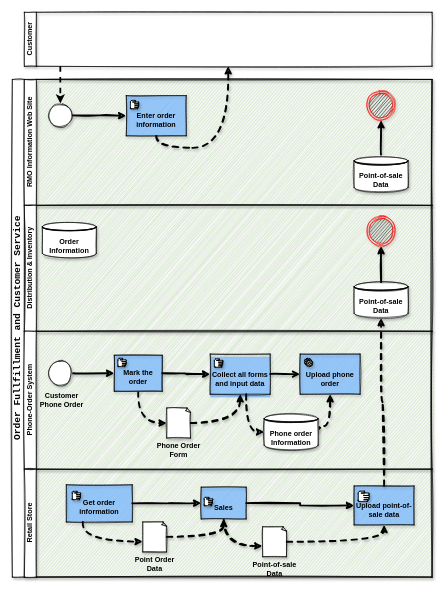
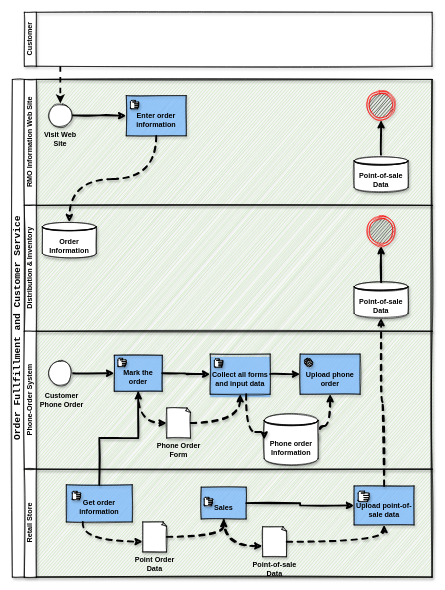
  <mxCell id="0" />
  <mxCell id="1" parent="0" />
  <mxCell id="2" value="&lt;div style=&quot;font-family: &amp;#34;consolas&amp;#34; , &amp;#34;courier new&amp;#34; , monospace ; font-weight: normal ; line-height: 27px&quot;&gt;&lt;span style=&quot;font-weight: bold&quot;&gt;&lt;font style=&quot;font-size: 16px&quot;&gt;Order&amp;nbsp;Fullfillment&amp;nbsp;and&amp;nbsp;Customer&amp;nbsp;Service&lt;/font&gt;&lt;/span&gt;&lt;/div&gt;" style="swimlane;html=1;childLayout=stackLayout;resizeParent=1;resizeParentMax=0;horizontal=0;startSize=20;horizontalStack=0;shadow=1;sketch=1;swimlaneFillColor=#B9E0A5;rounded=0;glass=0;" parent="1" vertex="1"><mxGeometry x="20" y="132" width="700" height="830" as="geometry"><mxRectangle x="120" y="120" width="40" height="370" as="alternateBounds" /></mxGeometry></mxCell>
  <mxCell id="3" value="RMO Information Web Site" style="swimlane;html=1;startSize=20;horizontal=0;shadow=1;sketch=1;" vertex="1" parent="2"><mxGeometry x="20" width="680" height="210" as="geometry"><mxRectangle x="20" width="670" height="20" as="alternateBounds" /></mxGeometry></mxCell>
  <mxCell id="4" style="edgeStyle=orthogonalEdgeStyle;sketch=1;orthogonalLoop=1;jettySize=auto;html=1;entryX=0;entryY=0.5;entryDx=0;entryDy=0;shadow=1;strokeWidth=3;rounded=0;" edge="1" parent="3" source="11" target="6"><mxGeometry relative="1" as="geometry" /></mxCell>
  <mxCell id="5" value="" style="group;fillColor=#99CCFF;" vertex="1" connectable="0" parent="3"><mxGeometry x="170" y="27" width="100" height="67" as="geometry" /></mxCell>
  <mxCell id="6" value="&lt;b&gt;&lt;br&gt;Enter order information&lt;/b&gt;" style="rounded=0;whiteSpace=wrap;html=1;shadow=1;glass=0;sketch=1;fillColor=#99CCFF;" vertex="1" parent="5"><mxGeometry width="100" height="67" as="geometry" /></mxCell>
  <mxCell id="7" value="" style="shape=mxgraph.bpmn.manual_task;html=1;outlineConnect=0;rounded=0;shadow=1;glass=0;sketch=1;" vertex="1" parent="5"><mxGeometry x="7" y="8" width="14" height="14" as="geometry" /></mxCell>
  <mxCell id="8" style="edgeStyle=orthogonalEdgeStyle;sketch=1;orthogonalLoop=1;jettySize=auto;html=1;shadow=1;strokeWidth=3;rounded=0;" edge="1" parent="3" source="9" target="13"><mxGeometry relative="1" as="geometry" /></mxCell>
  <mxCell id="9" value="&lt;b&gt;Point-of-sale Data&lt;/b&gt;" style="shape=datastore;whiteSpace=wrap;html=1;rounded=0;shadow=1;glass=0;sketch=1;" vertex="1" parent="3"><mxGeometry x="550" y="128" width="90" height="60" as="geometry" /></mxCell>
  <mxCell id="10" value="" style="group" vertex="1" connectable="0" parent="3"><mxGeometry x="25" y="40" width="70" height="70" as="geometry" /></mxCell>
  <mxCell id="11" value="" style="ellipse;whiteSpace=wrap;html=1;shadow=1;sketch=1;" vertex="1" parent="10"><mxGeometry x="15" width="40" height="40" as="geometry" /></mxCell>
+ <mxCell id="12" value="&lt;b&gt;Visit Web Site&lt;/b&gt;" style="text;html=1;strokeColor=none;fillColor=none;align=center;verticalAlign=middle;whiteSpace=wrap;rounded=0;shadow=1;glass=0;" vertex="1" parent="10"><mxGeometry y="50" width="70" height="20" as="geometry" /></mxCell>
  <mxCell id="13" value="" style="ellipse;html=1;shape=endState;fillColor=#000000;strokeColor=#ff0000;rounded=0;shadow=1;glass=0;sketch=1;" vertex="1" parent="3"><mxGeometry x="570.5" y="18" width="49" height="50" as="geometry" /></mxCell>
  <mxCell id="14" value="Distribution &amp;amp; Inventory" style="swimlane;html=1;startSize=20;horizontal=0;shadow=1;sketch=1;" parent="2" vertex="1"><mxGeometry x="20" y="210" width="680" height="210" as="geometry"><mxRectangle x="20" width="670" height="20" as="alternateBounds" /></mxGeometry></mxCell>
  <mxCell id="15" style="edgeStyle=orthogonalEdgeStyle;sketch=1;orthogonalLoop=1;jettySize=auto;html=1;shadow=1;strokeWidth=3;rounded=0;" parent="14" source="16" target="17" edge="1"><mxGeometry relative="1" as="geometry" /></mxCell>
  <mxCell id="16" value="&lt;b&gt;Point-of-sale Data&lt;/b&gt;" style="shape=datastore;whiteSpace=wrap;html=1;rounded=0;shadow=1;glass=0;sketch=1;" parent="14" vertex="1"><mxGeometry x="550" y="128" width="90" height="60" as="geometry" /></mxCell>
  <mxCell id="17" value="" style="ellipse;html=1;shape=endState;fillColor=#000000;strokeColor=#ff0000;rounded=0;shadow=1;glass=0;sketch=1;" parent="14" vertex="1"><mxGeometry x="570.5" y="18" width="49" height="50" as="geometry" /></mxCell>
  <mxCell id="18" value="&lt;b&gt;Order Information&lt;/b&gt;" style="shape=datastore;whiteSpace=wrap;html=1;rounded=0;shadow=1;glass=0;sketch=1;" vertex="1" parent="14"><mxGeometry x="30" y="28" width="90" height="60" as="geometry" /></mxCell>
  <mxCell id="19" value="Phone-Order System" style="swimlane;html=1;startSize=20;horizontal=0;shadow=1;sketch=1;" parent="2" vertex="1"><mxGeometry x="20" y="420" width="680" height="230" as="geometry" /></mxCell>
  <mxCell id="20" style="edgeStyle=orthogonalEdgeStyle;curved=1;sketch=1;orthogonalLoop=1;jettySize=auto;html=1;entryX=0;entryY=0.5;entryDx=0;entryDy=0;entryPerimeter=0;shadow=1;dashed=1;strokeWidth=3;exitX=0.5;exitY=1;exitDx=0;exitDy=0;" parent="19" source="30" target="26" edge="1"><mxGeometry relative="1" as="geometry" /></mxCell>
  <mxCell id="21" style="edgeStyle=orthogonalEdgeStyle;rounded=0;sketch=1;orthogonalLoop=1;jettySize=auto;html=1;entryX=0;entryY=0.5;entryDx=0;entryDy=0;shadow=1;strokeWidth=3;" parent="19" source="23" target="30" edge="1"><mxGeometry relative="1" as="geometry" /></mxCell>
  <mxCell id="22" value="" style="group" parent="19" vertex="1" connectable="0"><mxGeometry x="25" y="50" width="75" height="75" as="geometry" /></mxCell>
  <mxCell id="23" value="" style="ellipse;whiteSpace=wrap;html=1;shadow=1;sketch=1;" parent="22" vertex="1"><mxGeometry x="15" width="40" height="40" as="geometry" /></mxCell>
  <mxCell id="24" value="&lt;b&gt;Customer Phone Order&lt;/b&gt;" style="text;html=1;strokeColor=none;fillColor=none;align=center;verticalAlign=middle;whiteSpace=wrap;rounded=0;shadow=1;glass=0;" parent="22" vertex="1"><mxGeometry y="55" width="75" height="20" as="geometry" /></mxCell>
  <mxCell id="25" value="" style="group" parent="19" vertex="1" connectable="0"><mxGeometry x="220" y="128" width="75" height="80" as="geometry" /></mxCell>
  <mxCell id="26" value="" style="whiteSpace=wrap;html=1;shape=mxgraph.basic.document;rounded=0;shadow=1;glass=0;sketch=1;" parent="25" vertex="1"><mxGeometry x="17.5" width="40" height="50" as="geometry" /></mxCell>
  <mxCell id="27" value="&lt;b&gt;Phone Order Form&lt;/b&gt;" style="text;html=1;strokeColor=none;fillColor=none;align=center;verticalAlign=middle;whiteSpace=wrap;rounded=0;shadow=1;glass=0;" parent="25" vertex="1"><mxGeometry y="60" width="75" height="20" as="geometry" /></mxCell>
  <mxCell id="28" value="" style="shape=mxgraph.bpmn.manual_task;html=1;outlineConnect=0;rounded=0;shadow=1;glass=0;sketch=1;" parent="19" vertex="1"><mxGeometry x="317" y="49" width="14" height="14" as="geometry" /></mxCell>
  <mxCell id="29" value="" style="group;strokeColor=#6c8ebf;fillColor=#99CCFF;" parent="19" vertex="1" connectable="0"><mxGeometry x="150" y="40" width="80" height="60" as="geometry" /></mxCell>
  <mxCell id="30" value="&lt;b&gt;&lt;br&gt;Mark the order&lt;/b&gt;" style="rounded=0;whiteSpace=wrap;html=1;fontFamily=Helvetica;fontSize=12;fontColor=#000000;align=center;shadow=1;sketch=1;fillStyle=auto;fillColor=#99CCFF;" parent="29" vertex="1"><mxGeometry width="80" height="60" as="geometry" /></mxCell>
  <mxCell id="31" value="" style="shape=mxgraph.bpmn.manual_task;html=1;outlineConnect=0;rounded=0;shadow=1;glass=0;sketch=1;" parent="29" vertex="1"><mxGeometry x="6" y="5" width="14" height="14" as="geometry" /></mxCell>
  <mxCell id="32" value="" style="group;fillColor=#99CCFF;" parent="19" vertex="1" connectable="0"><mxGeometry x="310" y="43" width="100" height="67" as="geometry" /></mxCell>
  <mxCell id="33" value="&lt;b&gt;&lt;br&gt;Collect all forms and input data&lt;/b&gt;" style="rounded=0;whiteSpace=wrap;html=1;shadow=1;glass=0;sketch=1;fillColor=#99CCFF;" parent="32" vertex="1"><mxGeometry y="-5" width="100" height="67" as="geometry" /></mxCell>
  <mxCell id="34" value="" style="shape=mxgraph.bpmn.manual_task;html=1;outlineConnect=0;rounded=0;shadow=1;glass=0;sketch=1;" parent="32" vertex="1"><mxGeometry x="7" y="3" width="14" height="14" as="geometry" /></mxCell>
  <mxCell id="35" style="edgeStyle=orthogonalEdgeStyle;curved=1;sketch=1;orthogonalLoop=1;jettySize=auto;html=1;entryX=0.5;entryY=1;entryDx=0;entryDy=0;shadow=1;dashed=1;strokeWidth=3;" parent="19" source="26" target="33" edge="1"><mxGeometry relative="1" as="geometry" /></mxCell>
  <mxCell id="36" style="edgeStyle=orthogonalEdgeStyle;curved=1;sketch=1;orthogonalLoop=1;jettySize=auto;html=1;entryX=0;entryY=0.5;entryDx=0;entryDy=0;shadow=1;strokeWidth=3;" parent="19" source="30" target="33" edge="1"><mxGeometry relative="1" as="geometry" /></mxCell>
  <mxCell id="37" value="" style="group;container=1;" parent="19" vertex="1" connectable="0"><mxGeometry x="460" y="43" width="100" height="67" as="geometry" /></mxCell>
  <mxCell id="38" value="" style="group;fillColor=#99CCFF;" parent="37" vertex="1" connectable="0"><mxGeometry y="-5" width="100" height="67" as="geometry" /></mxCell>
  <mxCell id="39" value="" style="group" parent="38" vertex="1" connectable="0"><mxGeometry width="100" height="67" as="geometry" /></mxCell>
  <mxCell id="40" value="" style="group" parent="39" vertex="1" connectable="0"><mxGeometry width="100" height="67" as="geometry" /></mxCell>
  <mxCell id="41" value="&lt;b&gt;&lt;br&gt;Upload phone order&lt;/b&gt;" style="rounded=0;whiteSpace=wrap;html=1;shadow=1;glass=0;sketch=1;fillColor=#99CCFF;" parent="40" vertex="1"><mxGeometry width="100" height="67" as="geometry" /></mxCell>
  <mxCell id="42" value="" style="shape=mxgraph.bpmn.service_task;html=1;outlineConnect=0;rounded=0;shadow=1;glass=0;sketch=1;" parent="40" vertex="1"><mxGeometry x="7" y="7" width="14" height="14" as="geometry" /></mxCell>
- <mxCell id="43" style="edgeStyle=orthogonalEdgeStyle;curved=1;sketch=1;orthogonalLoop=1;jettySize=auto;html=1;entryX=0;entryY=0.5;entryDx=0;entryDy=0;shadow=1;strokeWidth=3;endArrow=open;" parent="19" source="33" target="41" edge="1"><mxGeometry relative="1" as="geometry" /></mxCell>
+ <mxCell id="43" style="edgeStyle=orthogonalEdgeStyle;curved=1;sketch=1;orthogonalLoop=1;jettySize=auto;html=1;entryX=0;entryY=0.5;entryDx=0;entryDy=0;shadow=1;strokeWidth=3;" parent="19" source="33" target="41" edge="1"><mxGeometry relative="1" as="geometry" /></mxCell>
  <mxCell id="44" style="edgeStyle=orthogonalEdgeStyle;curved=1;sketch=1;orthogonalLoop=1;jettySize=auto;html=1;entryX=0.5;entryY=1;entryDx=0;entryDy=0;shadow=1;dashed=1;strokeWidth=3;exitX=1;exitY=0.5;exitDx=0;exitDy=0;" parent="19" source="45" target="41" edge="1"><mxGeometry relative="1" as="geometry"><Array as="points"><mxPoint x="490" y="158" /><mxPoint x="510" y="158" /></Array></mxGeometry></mxCell>
- <mxCell id="45" value="&lt;b&gt;Phone order Information&lt;/b&gt;" style="shape=datastore;whiteSpace=wrap;html=1;rounded=0;shadow=1;glass=0;sketch=1;" parent="19" vertex="1"><mxGeometry x="400" y="138" width="90" height="60" as="geometry" /></mxCell>
+ <mxCell id="45" value="&lt;b&gt;Phone order Information&lt;/b&gt;" style="shape=datastore;whiteSpace=wrap;html=1;rounded=0;shadow=1;glass=0;sketch=1;" parent="19" vertex="1"><mxGeometry x="400" y="138" width="90" height="85" as="geometry" /></mxCell>
  <mxCell id="46" style="edgeStyle=orthogonalEdgeStyle;curved=1;sketch=1;orthogonalLoop=1;jettySize=auto;html=1;entryX=0;entryY=0.5;entryDx=0;entryDy=0;shadow=1;strokeWidth=3;dashed=1;" parent="19" source="33" target="45" edge="1"><mxGeometry relative="1" as="geometry"><Array as="points"><mxPoint x="370" y="168" /></Array></mxGeometry></mxCell>
  <mxCell id="47" value="Retail Store" style="swimlane;html=1;startSize=20;horizontal=0;shadow=1;sketch=1;" parent="2" vertex="1"><mxGeometry x="20" y="650" width="680" height="180" as="geometry" /></mxCell>
  <mxCell id="48" value="" style="group;fillColor=#99CCFF;" parent="47" vertex="1" connectable="0"><mxGeometry x="70" y="26" width="110" height="62" as="geometry" /></mxCell>
  <mxCell id="49" value="&lt;b&gt;&lt;br&gt;Get order information&lt;/b&gt;" style="rounded=0;whiteSpace=wrap;html=1;shadow=1;glass=0;sketch=1;fillColor=#99CCFF;" parent="48" vertex="1"><mxGeometry width="110" height="62" as="geometry" /></mxCell>
  <mxCell id="50" value="" style="shape=mxgraph.bpmn.manual_task;html=1;outlineConnect=0;rounded=0;shadow=1;glass=0;sketch=1;" parent="48" vertex="1"><mxGeometry x="10" y="11" width="14" height="14" as="geometry" /></mxCell>
  <mxCell id="51" value="" style="group" parent="47" vertex="1" connectable="0"><mxGeometry x="180" y="88" width="75" height="80" as="geometry" /></mxCell>
  <mxCell id="52" value="" style="whiteSpace=wrap;html=1;shape=mxgraph.basic.document;rounded=0;shadow=1;glass=0;sketch=1;" parent="51" vertex="1"><mxGeometry x="17.5" width="40" height="50" as="geometry" /></mxCell>
  <mxCell id="53" value="&lt;b&gt;Point Order Data&lt;br&gt;&lt;/b&gt;" style="text;html=1;strokeColor=none;fillColor=none;align=center;verticalAlign=middle;whiteSpace=wrap;rounded=0;shadow=1;glass=0;" parent="51" vertex="1"><mxGeometry y="60" width="75" height="20" as="geometry" /></mxCell>
  <mxCell id="54" style="edgeStyle=orthogonalEdgeStyle;curved=1;sketch=1;orthogonalLoop=1;jettySize=auto;html=1;entryX=-0.002;entryY=0.657;entryDx=0;entryDy=0;entryPerimeter=0;shadow=1;dashed=1;strokeWidth=3;exitX=0.25;exitY=1;exitDx=0;exitDy=0;" parent="47" source="49" target="52" edge="1"><mxGeometry relative="1" as="geometry" /></mxCell>
  <mxCell id="55" style="edgeStyle=orthogonalEdgeStyle;sketch=1;orthogonalLoop=1;jettySize=auto;html=1;entryX=-0.009;entryY=0.64;entryDx=0;entryDy=0;entryPerimeter=0;shadow=1;strokeWidth=3;curved=1;dashed=1;exitX=0.5;exitY=1;exitDx=0;exitDy=0;" parent="47" source="62" target="59" edge="1"><mxGeometry relative="1" as="geometry" /></mxCell>
  <mxCell id="56" style="edgeStyle=orthogonalEdgeStyle;curved=1;sketch=1;orthogonalLoop=1;jettySize=auto;html=1;entryX=0.5;entryY=1;entryDx=0;entryDy=0;shadow=1;dashed=1;strokeWidth=3;" parent="47" source="52" target="62" edge="1"><mxGeometry relative="1" as="geometry" /></mxCell>
- <mxCell id="57" style="edgeStyle=orthogonalEdgeStyle;sketch=1;orthogonalLoop=1;jettySize=auto;html=1;entryX=0;entryY=0.5;entryDx=0;entryDy=0;shadow=1;strokeWidth=3;rounded=0;" parent="47" source="49" target="62" edge="1"><mxGeometry relative="1" as="geometry" /></mxCell>
+ <mxCell id="57" style="edgeStyle=orthogonalEdgeStyle;sketch=1;orthogonalLoop=1;jettySize=auto;html=1;shadow=1;strokeWidth=3;rounded=0;" parent="47" source="49" target="30" edge="1"><mxGeometry relative="1" as="geometry" /></mxCell>
  <mxCell id="58" value="" style="group" parent="47" vertex="1" connectable="0"><mxGeometry x="380" y="96" width="75" height="80" as="geometry" /></mxCell>
  <mxCell id="59" value="" style="whiteSpace=wrap;html=1;shape=mxgraph.basic.document;rounded=0;shadow=1;glass=0;sketch=1;" parent="58" vertex="1"><mxGeometry x="17.5" width="40" height="50" as="geometry" /></mxCell>
  <mxCell id="60" value="&lt;b&gt;Point-of-sale Data&lt;br&gt;&lt;/b&gt;" style="text;html=1;strokeColor=none;fillColor=none;align=center;verticalAlign=middle;whiteSpace=wrap;rounded=0;shadow=1;glass=0;" parent="58" vertex="1"><mxGeometry y="60" width="75" height="20" as="geometry" /></mxCell>
  <mxCell id="61" value="" style="group;fillColor=#99CCFF;" parent="47" vertex="1" connectable="0"><mxGeometry x="295" y="30" width="75" height="53" as="geometry" /></mxCell>
  <mxCell id="62" value="&lt;b&gt;&lt;br&gt;Sales&lt;/b&gt;" style="rounded=0;whiteSpace=wrap;html=1;shadow=1;glass=0;sketch=1;fillColor=#99CCFF;" parent="61" vertex="1"><mxGeometry width="75" height="53" as="geometry" /></mxCell>
  <mxCell id="63" value="" style="shape=mxgraph.bpmn.manual_task;html=1;outlineConnect=0;rounded=0;shadow=1;glass=0;sketch=1;" parent="61" vertex="1"><mxGeometry x="5" y="17" width="14" height="14" as="geometry" /></mxCell>
  <mxCell id="64" value="" style="group;" parent="47" vertex="1" connectable="0"><mxGeometry x="550" y="35" width="100" height="65" as="geometry" /></mxCell>
  <mxCell id="65" value="" style="group;fillColor=#99CCFF;" parent="64" vertex="1" connectable="0"><mxGeometry y="-7" width="100" height="65" as="geometry" /></mxCell>
  <mxCell id="66" value="&lt;b&gt;&lt;br&gt;Upload point-of-sale data&lt;/b&gt;" style="rounded=0;whiteSpace=wrap;html=1;shadow=1;glass=0;sketch=1;fillColor=#99CCFF;" parent="65" vertex="1"><mxGeometry width="100" height="65" as="geometry" /></mxCell>
  <mxCell id="67" value="" style="shape=mxgraph.bpmn.manual_task;html=1;outlineConnect=0;rounded=0;shadow=1;glass=0;sketch=1;" parent="65" vertex="1"><mxGeometry x="6.667" y="8.717" width="18.667" height="17.17" as="geometry" /></mxCell>
  <mxCell id="68" style="edgeStyle=orthogonalEdgeStyle;sketch=1;orthogonalLoop=1;jettySize=auto;html=1;entryX=0.5;entryY=1;entryDx=0;entryDy=0;shadow=1;strokeWidth=3;curved=1;dashed=1;" parent="47" source="59" target="66" edge="1"><mxGeometry relative="1" as="geometry" /></mxCell>
  <mxCell id="69" style="edgeStyle=orthogonalEdgeStyle;sketch=1;orthogonalLoop=1;jettySize=auto;html=1;shadow=1;strokeWidth=3;rounded=0;" parent="47" source="62" edge="1" target="66"><mxGeometry relative="1" as="geometry"><mxPoint x="550" y="-152" as="targetPoint" /></mxGeometry></mxCell>
  <mxCell id="70" style="edgeStyle=orthogonalEdgeStyle;curved=1;sketch=1;orthogonalLoop=1;jettySize=auto;html=1;entryX=0.5;entryY=1;entryDx=0;entryDy=0;shadow=1;dashed=1;strokeWidth=3;" parent="2" source="66" target="16" edge="1"><mxGeometry relative="1" as="geometry" /></mxCell>
- <mxCell id="71" style="edgeStyle=orthogonalEdgeStyle;sketch=1;orthogonalLoop=1;jettySize=auto;html=1;shadow=1;strokeWidth=3;curved=1;dashed=1;exitX=0.5;exitY=1;exitDx=0;exitDy=0;" edge="1" parent="2" source="6" target="73"><mxGeometry relative="1" as="geometry" /></mxCell>
+ <mxCell id="71" style="edgeStyle=orthogonalEdgeStyle;sketch=1;orthogonalLoop=1;jettySize=auto;html=1;shadow=1;strokeWidth=3;curved=1;dashed=1;exitX=0.5;exitY=1;exitDx=0;exitDy=0;" edge="1" parent="2" source="6" target="18"><mxGeometry relative="1" as="geometry" /></mxCell>
  <mxCell id="72" style="edgeStyle=orthogonalEdgeStyle;rounded=0;orthogonalLoop=1;jettySize=auto;html=1;entryX=0.5;entryY=0;entryDx=0;entryDy=0;strokeWidth=3;dashed=1;" edge="1" parent="1" source="73" target="11"><mxGeometry relative="1" as="geometry"><Array as="points"><mxPoint x="100" y="120" /><mxPoint x="100" y="120" /></Array></mxGeometry></mxCell>
  <mxCell id="73" value="Customer" style="swimlane;html=1;startSize=20;horizontal=0;shadow=1;sketch=1;" parent="1" vertex="1"><mxGeometry x="40" y="20" width="680" height="90" as="geometry" /></mxCell>
